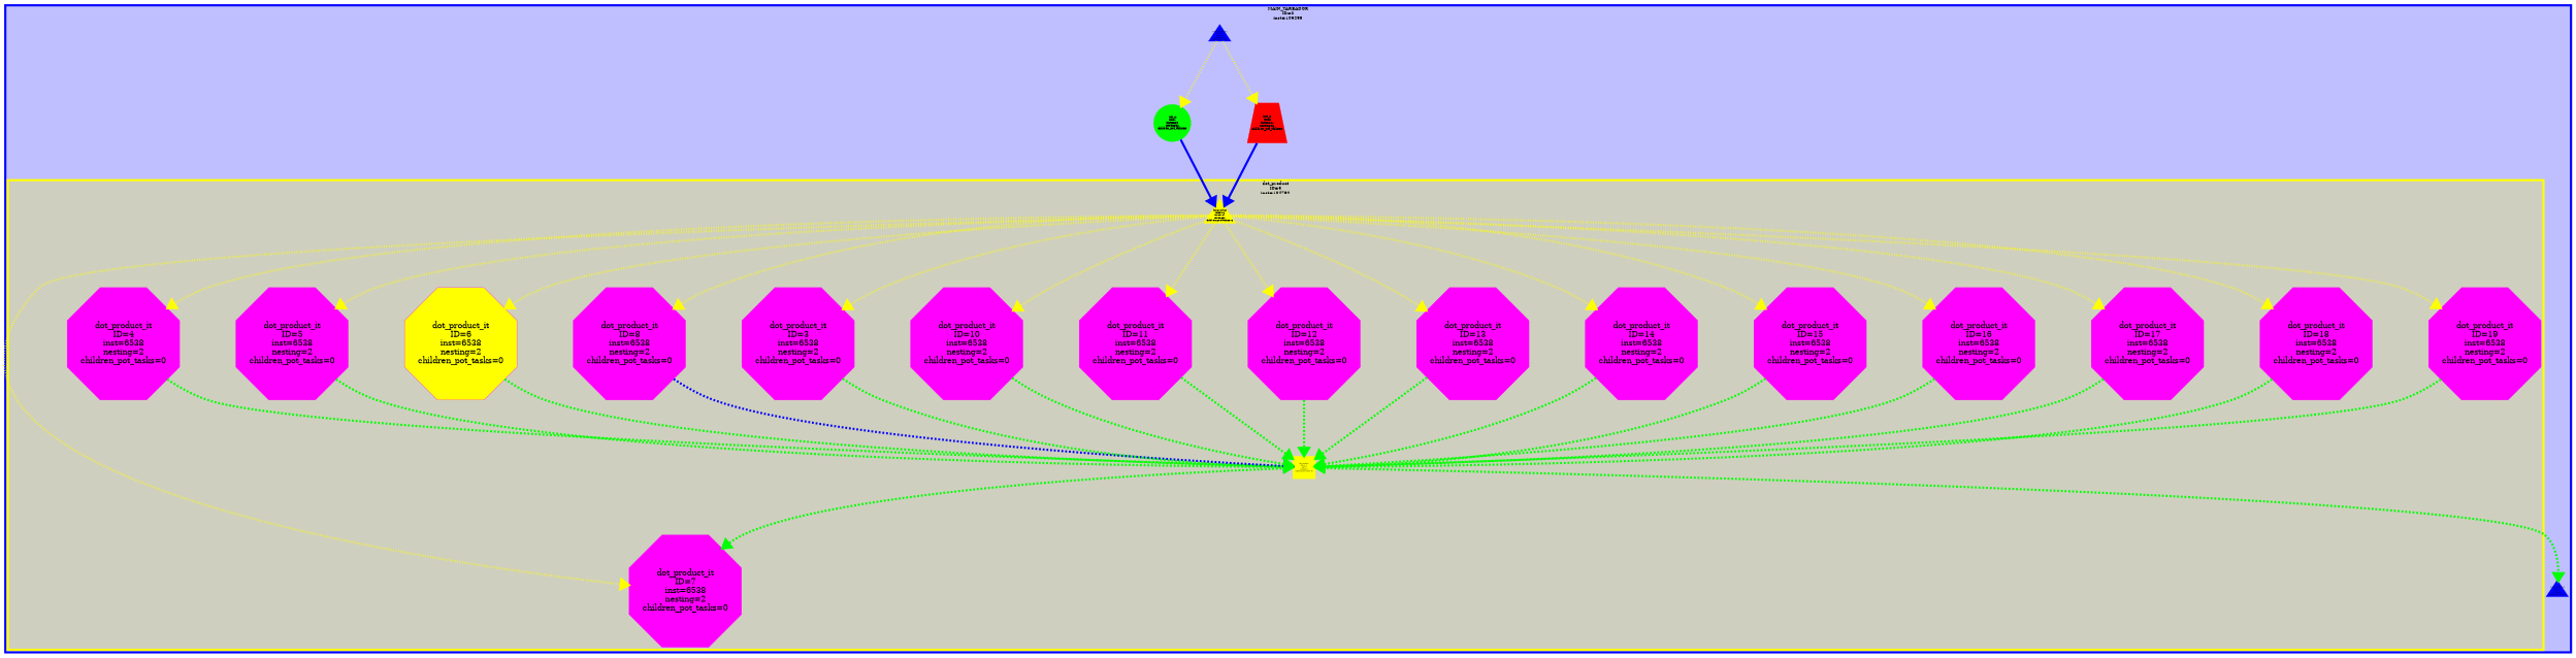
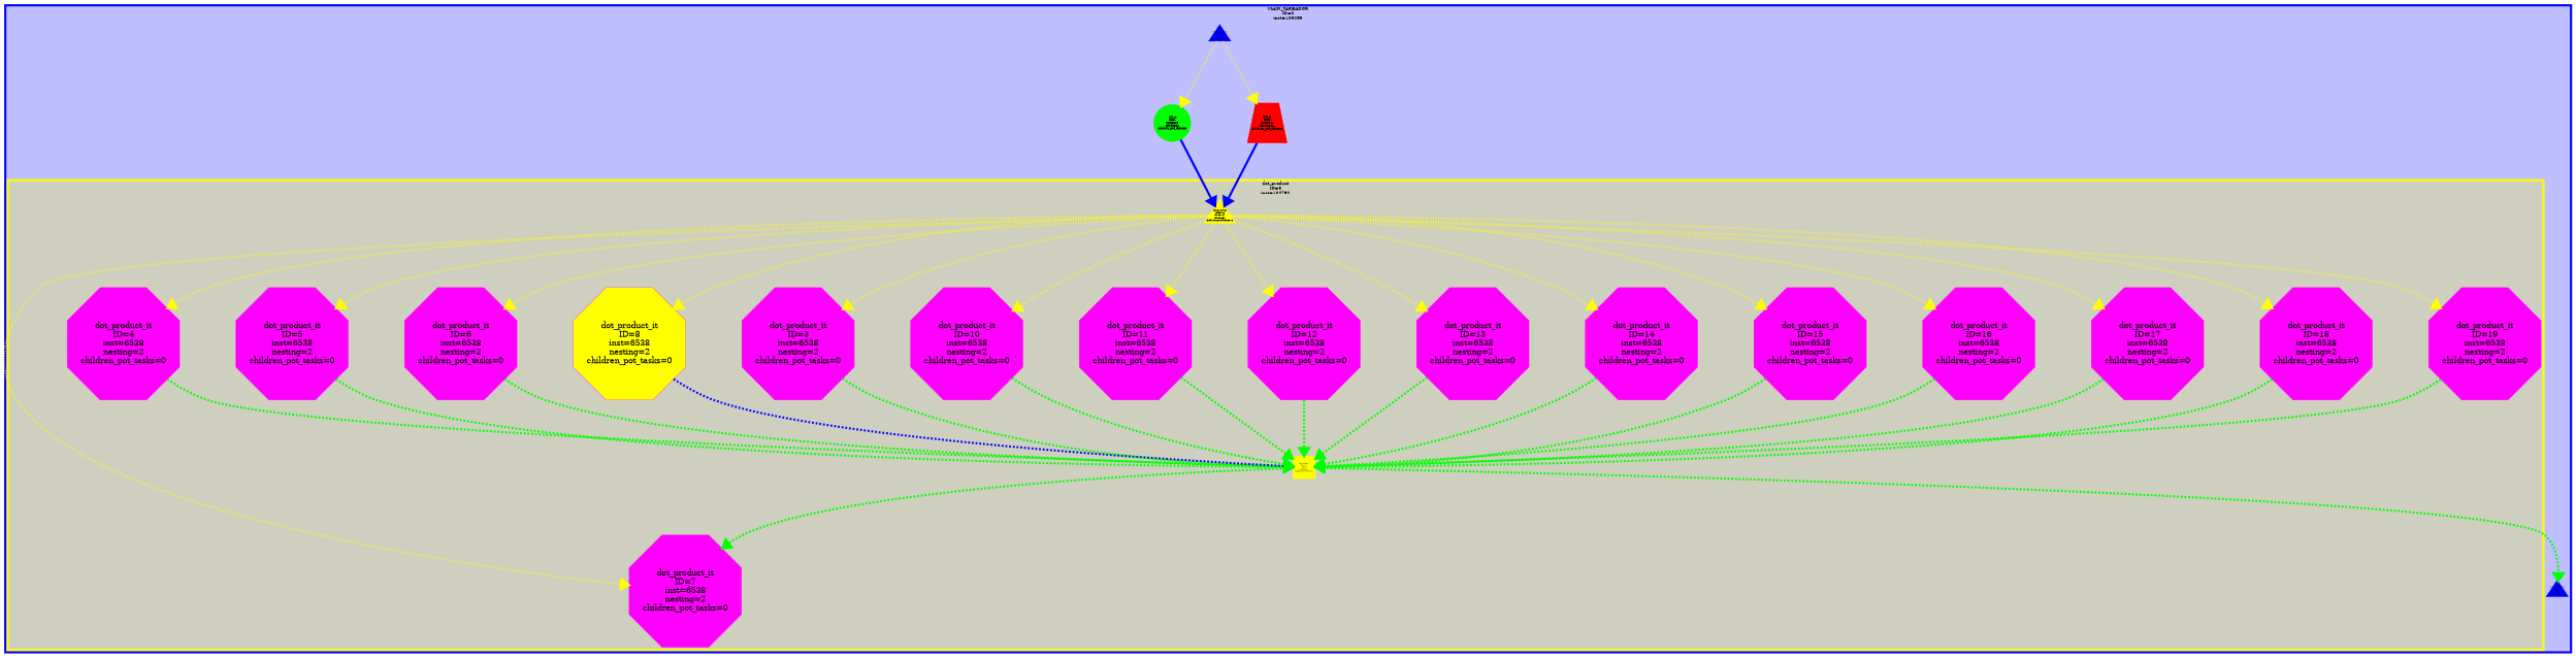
  digraph {
    nodesep=2.5
    penwidth=7
    ranksep=2.5
    node [color="#FF00FF" fixedsize=true fontsize=25.020304495154143 shape=octagon style=filled]
    edge [arrowsize=2.6457513110645907 color=yellow penwidth=7 style=dotted]
    n1 [color="#FFFF00" fontsize=7.168050346778292 height=1.4336100693556584 label="dot_product\nID=3__0\ninst=184\nnesting=1\nchildren_pot_tasks=16" shape=triangle width=1.4336100693556584]
    n2 [color="#FFFF00" fontsize=5 height=1 label="dot_product\nID=3__1\ninst=0\nnesting=1\nchildren_pot_tasks=16" shape=box width=1]
    n3 [height=5.004060899030828 label="dot_product_it\nID=4\ninst=6538\nnesting=2\nchildren_pot_tasks=0" width=5.004060899030828]
    n4 [height=5.004060899030828 label="dot_product_it\nID=5\ninst=6538\nnesting=2\nchildren_pot_tasks=0" width=5.004060899030828]
-   n5 [height=5.004060899030828 label="dot_product_it\nID=6\ninst=6538\nnesting=2\nchildren_pot_tasks=0" width=5.004060899030828 fillcolor="#FFFF00"]
+   n5 [height=5.004060899030828 label="dot_product_it\nID=6\ninst=6538\nnesting=2\nchildren_pot_tasks=0" width=5.004060899030828]
    n6 [height=5.004060899030828 label="dot_product_it\nID=7\ninst=6538\nnesting=2\nchildren_pot_tasks=0" width=5.004060899030828]
-   n7 [height=5.004060899030828 label="dot_product_it\nID=8\ninst=6538\nnesting=2\nchildren_pot_tasks=0" width=5.004060899030828]
+   n7 [height=5.004060899030828 label="dot_product_it\nID=8\ninst=6538\nnesting=2\nchildren_pot_tasks=0" width=5.004060899030828 fillcolor="#FFFF00"]
    n8 [height=5.004060899030828 label="dot_product_it\nID=3\ninst=6538\nnesting=2\nchildren_pot_tasks=0" width=5.004060899030828]
    n9 [height=5.004060899030828 label="dot_product_it\nID=10\ninst=6538\nnesting=2\nchildren_pot_tasks=0" width=5.004060899030828]
    n10 [height=5.004060899030828 label="dot_product_it\nID=11\ninst=6538\nnesting=2\nchildren_pot_tasks=0" width=5.004060899030828]
    n11 [height=5.004060899030828 label="dot_product_it\nID=12\ninst=6538\nnesting=2\nchildren_pot_tasks=0" width=5.004060899030828]
    n12 [height=5.004060899030828 label="dot_product_it\nID=13\ninst=6538\nnesting=2\nchildren_pot_tasks=0" width=5.004060899030828]
    n13 [height=5.004060899030828 label="dot_product_it\nID=14\ninst=6538\nnesting=2\nchildren_pot_tasks=0" width=5.004060899030828]
    n14 [height=5.004060899030828 label="dot_product_it\nID=15\ninst=6538\nnesting=2\nchildren_pot_tasks=0" width=5.004060899030828]
    n15 [height=5.004060899030828 label="dot_product_it\nID=16\ninst=6538\nnesting=2\nchildren_pot_tasks=0" width=5.004060899030828]
    n16 [height=5.004060899030828 label="dot_product_it\nID=17\ninst=6538\nnesting=2\nchildren_pot_tasks=0" width=5.004060899030828]
    n17 [height=5.004060899030828 label="dot_product_it\nID=18\ninst=6538\nnesting=2\nchildren_pot_tasks=0" width=5.004060899030828]
    n18 [height=5.004060899030828 label="dot_product_it\nID=19\ninst=6538\nnesting=2\nchildren_pot_tasks=0" width=5.004060899030828]
    n19 [color="#0000FF" fontsize=5 height=1 label="MAIN_TAREADOR\nID=0__0\ninst=16\nnesting=0\nchildren_pot_tasks=3" shape=triangle width=1]
    n20 [color="#0000FF" fontsize=5 height=1 label="MAIN_TAREADOR\nID=0__1\ninst=0\nnesting=0\nchildren_pot_tasks=3" shape=triangle width=1]
    n21 [color="#00FF00" fontsize=8.261981576504562 height=1.6523963153009125 label="init_A\nID=1\ninst=229\nnesting=1\nchildren_pot_tasks=0" shape=ellipse width=1.6523963153009125]
    n22 [color="#FF0000" fontsize=8.91597359534683 height=1.7831947190693662 label="init_B\nID=2\ninst=261\nnesting=1\nchildren_pot_tasks=0" shape=trapezium width=1.7831947190693662]
    subgraph cluster_1 {
      color="#0000FF"
      fillcolor="#0000FF40"
      label="MAIN_TAREADOR\nID=0\ninst=105298"
      style=filled
      n19
      n20
      n21
      n22
      subgraph cluster_2 {
        color="#FFFF00"
        fillcolor="#FFFF0040"
        label="dot_product\nID=3\ninst=104792"
        style=filled
        n1
        n2
        n3
        n4
        n5
        n6
        n7
        n8
        n9
        n10
        n11
        n12
        n13
        n14
        n15
        n16
        n17
        n18
      }
    }
    n1 -> n3
    n1 -> n4
    n1 -> n5
    n1 -> n6
    n1 -> n7
    n1 -> n8
    n1 -> n9
    n1 -> n10
    n1 -> n11
    n1 -> n12
    n1 -> n13
    n1 -> n14
    n1 -> n15
    n1 -> n16
    n1 -> n17
    n1 -> n18
    n2 -> n6 [color=green style=dashed]
    n2 -> n20 [color=green style=dashed]
    n3 -> n2 [color=green style=dashed]
    n4 -> n2 [color=green style=dashed]
    n5 -> n2 [color=green style=dashed]
    n7 -> n2 [color=blue style=dashed]
    n8 -> n2 [color=green style=dashed]
    n9 -> n2 [color=green style=dashed]
    n10 -> n2 [color=green style=dashed]
    n11 -> n2 [color=green style=dashed]
    n12 -> n2 [color=green style=dashed]
    n13 -> n2 [color=green style=dashed]
    n14 -> n2 [color=green style=dashed]
    n15 -> n2 [color=green style=dashed]
    n16 -> n2 [color=green style=dashed]
    n17 -> n2 [color=green style=dashed]
    n18 -> n2 [color=green style=dashed]
    n19 -> n21
    n19 -> n22
    n21 -> n1 [color=blue style=solid]
    n22 -> n1 [color=blue style=solid]
  }
